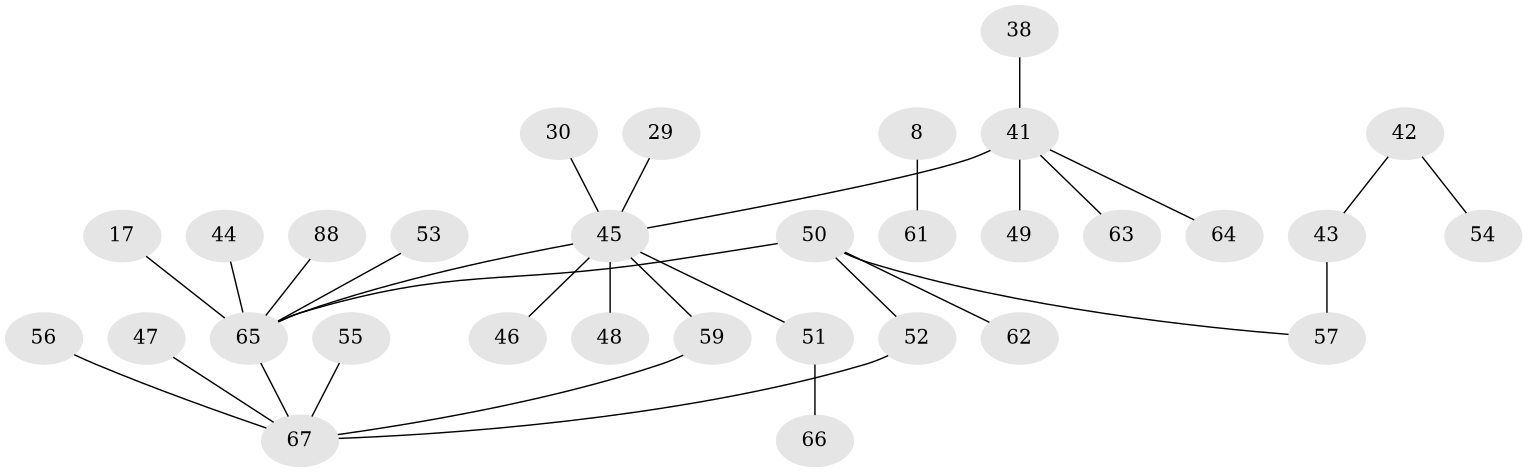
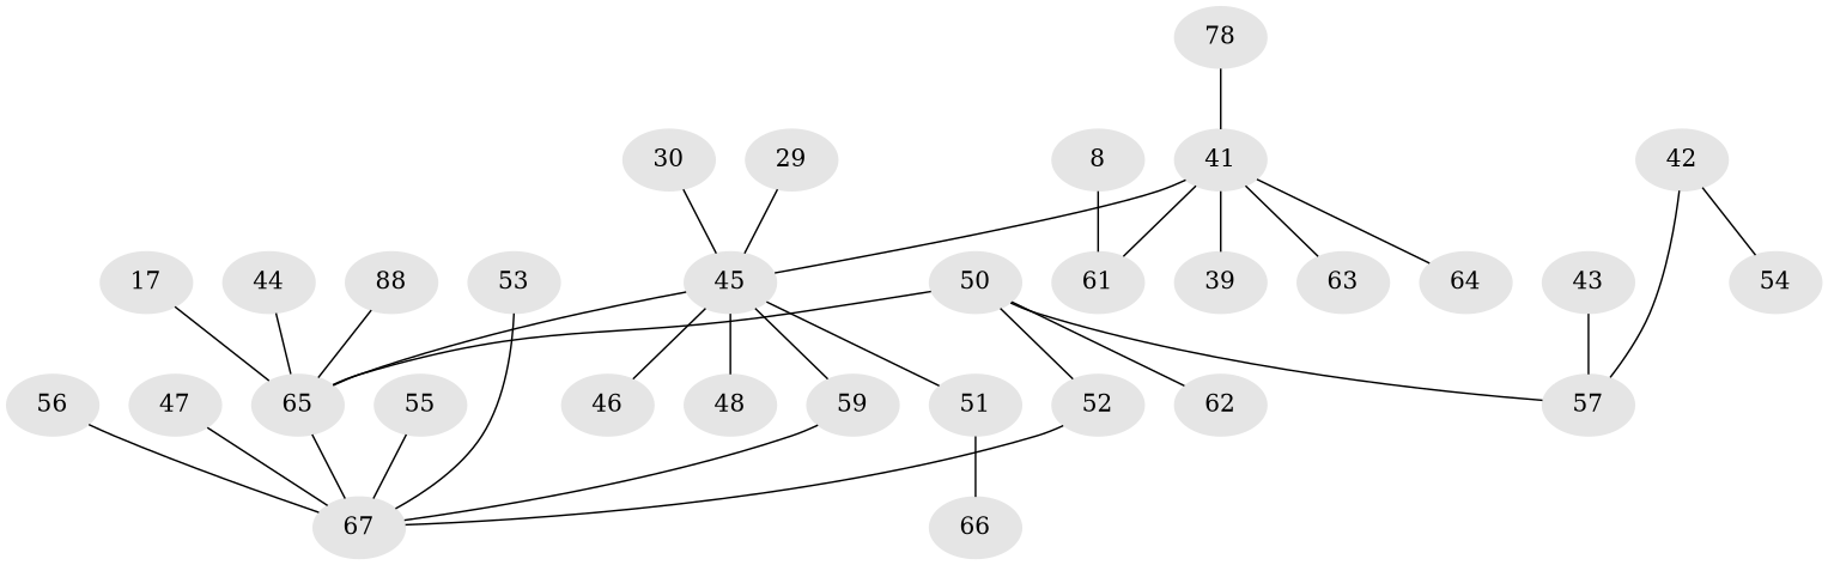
  graph {
    node [color=gray90 style=filled]
    65 [super="+1+19"]
    67 [super="+18+31"]
    8
    61
    n5 [label=17]
    45 [super="+33+28"]
    46
    48 [super="+35"]
    51
    59 [super="+20+37"]
    29
    30
    41 [super="+32+40"]
-   49
+   49 [label=39]
    63
    64
-   38
+   38 [label=78]
    56 [super="+22"]
    57 [super="+16+27"]
    42
    54
    43
    44
    66
    47
    50 [super="+34+36"]
    52
    62
    53
    55
    n31 [label=88]
    65 -- 67 [weight=2]
    8 -- 61
    n5 -- 65
    45 -- 65 [weight=2]
    45 -- 46
    45 -- 48
    45 -- 51
    45 -- 59
    51 -- 66
    59 -- 67
    29 -- 45
    30 -- 45
+   41 -- 61
    41 -- 45
    41 -- 49
    41 -- 63
    41 -- 64
    38 -- 41
    56 -- 67
-   42 -- 43
+   42 -- 57
    42 -- 54
    43 -- 57
    44 -- 65
    47 -- 67
    50 -- 65
    50 -- 57
    50 -- 52
    50 -- 62
    52 -- 67
-   53 -- 65
+   53 -- 67
    55 -- 67
    n31 -- 65
  }
